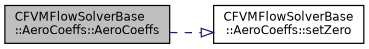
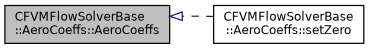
  digraph {
    rankdir=LR
    node [color=black fontname=Helvetica fontsize=10 shape=record style=filled]
    n1 [fillcolor=grey75 fontcolor=black height=0.2 label="CFVMFlowSolverBase\l::AeroCoeffs::AeroCoeffs" width=0.4]
    n2 [fillcolor=white height=0.2 label="CFVMFlowSolverBase\l::AeroCoeffs::setZero" width=0.4]
-   n1 -> n2 [color=midnightblue fontname=Helvetica fontsize=10 labelfontname=Helvetica labelfontsize=10 style=dashed arrowhead=onormal]
+   n2 -> n1 [color=midnightblue fontname=Helvetica fontsize=10 labelfontname=Helvetica labelfontsize=10 style=dashed arrowhead=onormal]
  }
